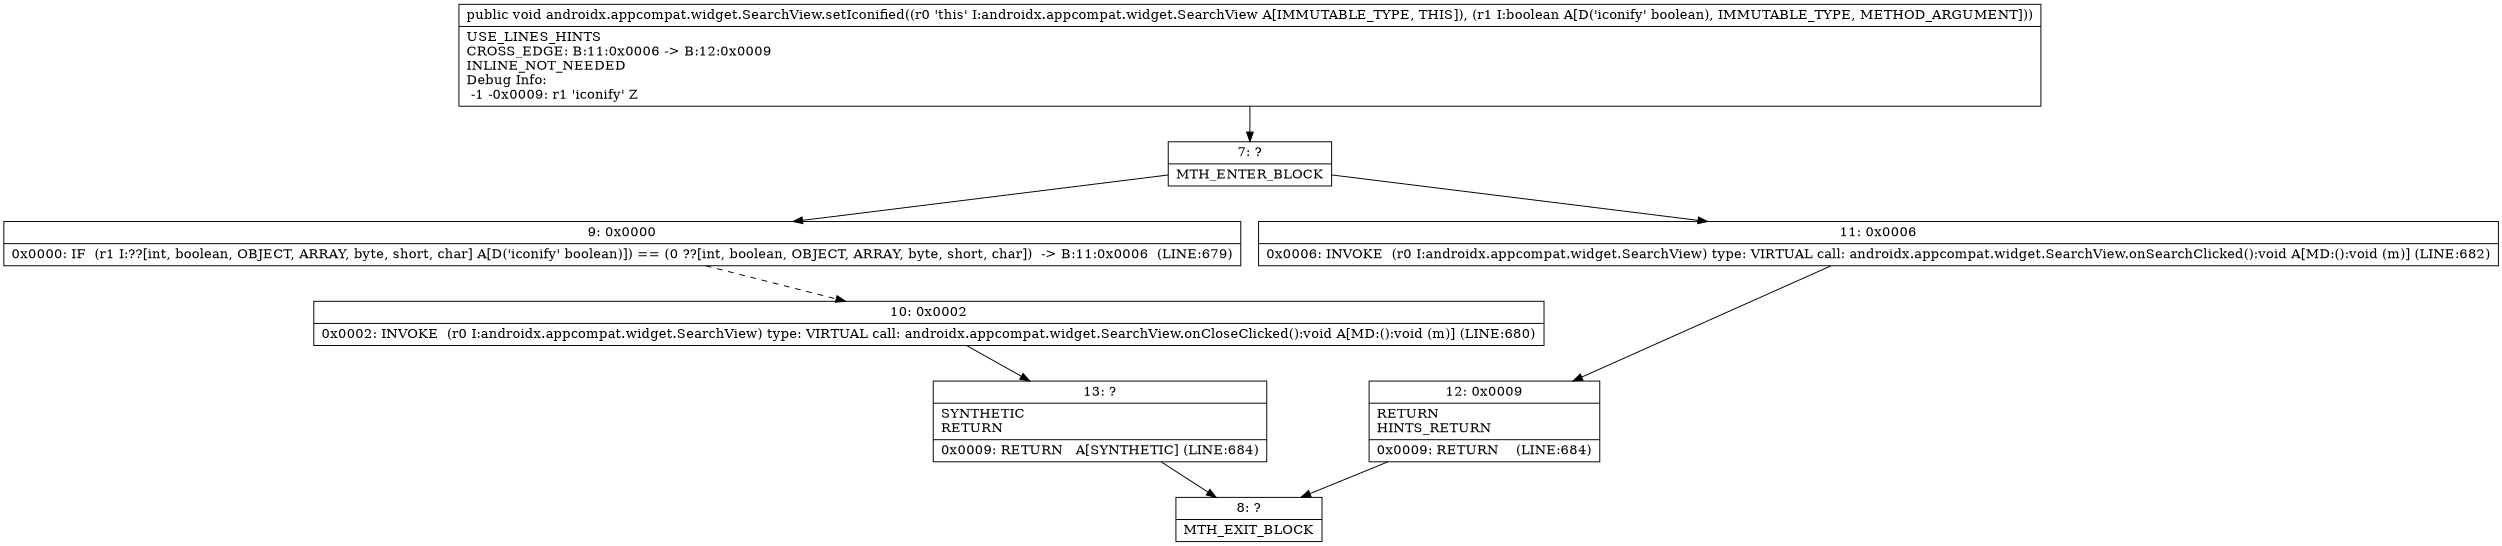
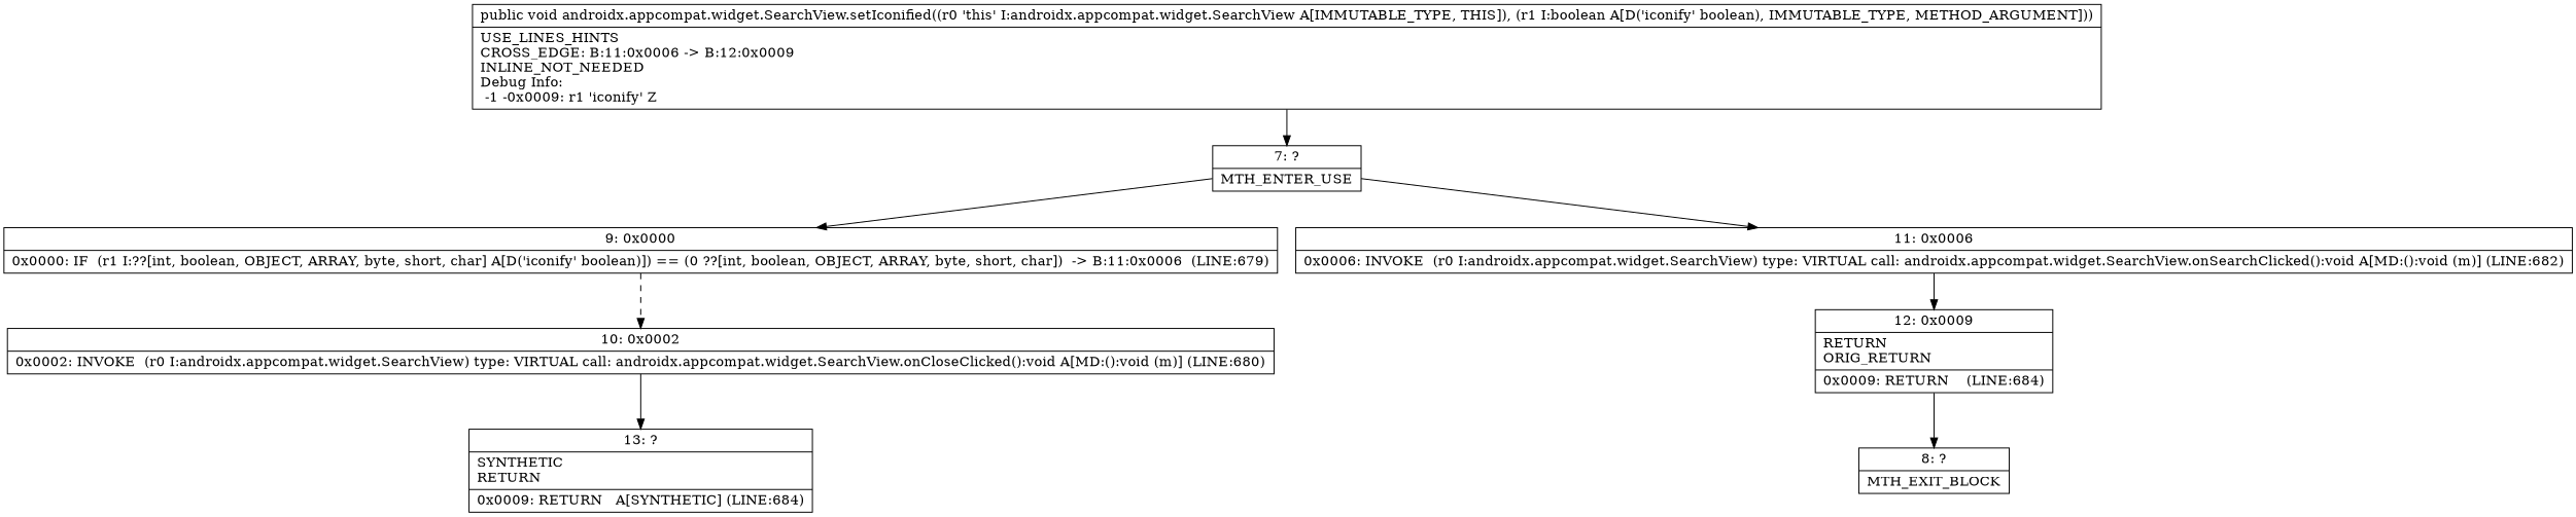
  digraph {
    node [shape=record]
-   n1 [label="{7\:\ ?|MTH_ENTER_BLOCK\l}"]
+   n1 [label="{7\:\ ?|MTH_ENTER_USE\l}"]
    n2 [label="{9\:\ 0x0000|0x0000: IF  (r1 I:??[int, boolean, OBJECT, ARRAY, byte, short, char] A[D('iconify' boolean)]) == (0 ??[int, boolean, OBJECT, ARRAY, byte, short, char])  \-\> B:11:0x0006  (LINE:679)\l}"]
    n3 [label="{11\:\ 0x0006|0x0006: INVOKE  (r0 I:androidx.appcompat.widget.SearchView) type: VIRTUAL call: androidx.appcompat.widget.SearchView.onSearchClicked():void A[MD:():void (m)] (LINE:682)\l}"]
    n4 [label="{10\:\ 0x0002|0x0002: INVOKE  (r0 I:androidx.appcompat.widget.SearchView) type: VIRTUAL call: androidx.appcompat.widget.SearchView.onCloseClicked():void A[MD:():void (m)] (LINE:680)\l}"]
    n5 [label="{13\:\ ?|SYNTHETIC\lRETURN\l|0x0009: RETURN   A[SYNTHETIC] (LINE:684)\l}"]
-   n6 [label="{12\:\ 0x0009|RETURN\lHINTS_RETURN\l|0x0009: RETURN    (LINE:684)\l}"]
+   n6 [label="{12\:\ 0x0009|RETURN\lORIG_RETURN\l|0x0009: RETURN    (LINE:684)\l}"]
    n7 [label="{8\:\ ?|MTH_EXIT_BLOCK\l}"]
    n8 [label="{public void androidx.appcompat.widget.SearchView.setIconified((r0 'this' I:androidx.appcompat.widget.SearchView A[IMMUTABLE_TYPE, THIS]), (r1 I:boolean A[D('iconify' boolean), IMMUTABLE_TYPE, METHOD_ARGUMENT]))  | USE_LINES_HINTS\lCROSS_EDGE: B:11:0x0006 \-\> B:12:0x0009\lINLINE_NOT_NEEDED\lDebug Info:\l  \-1 \-0x0009: r1 'iconify' Z\l}"]
    n1 -> n2
    n1 -> n3
    n2 -> n4 [style=dashed]
    n3 -> n6
    n4 -> n5
-   n5 -> n7
    n6 -> n7
    n8 -> n1
  }
